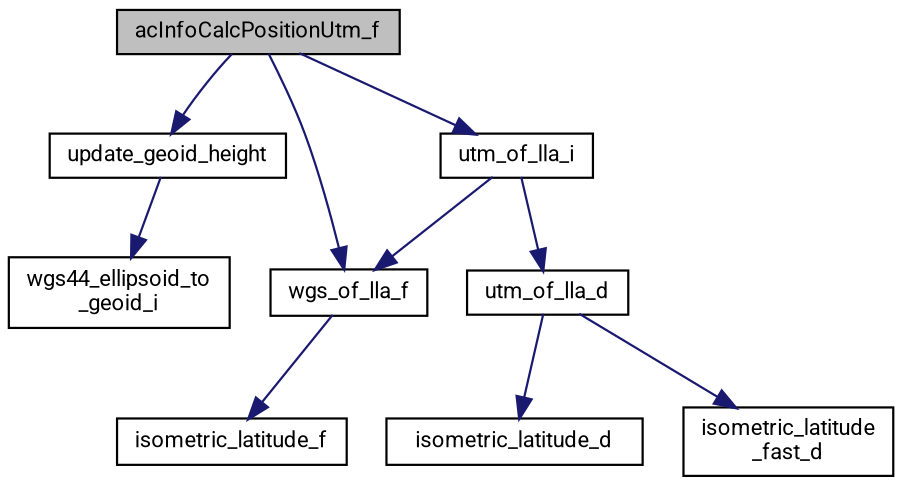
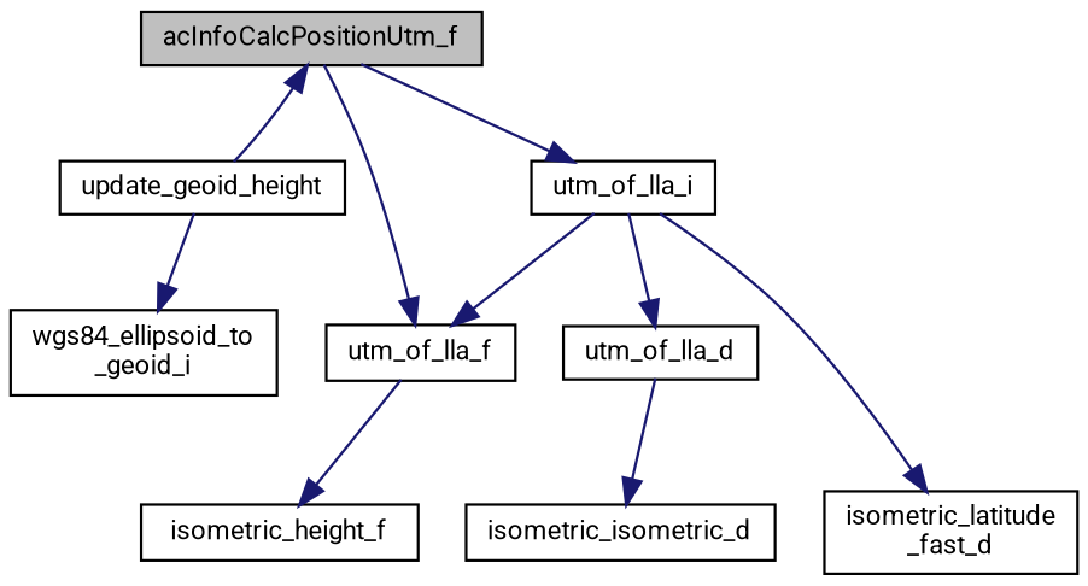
  digraph {
    fontname=Roboto
    rankdir=TB
    node [color=black fillcolor=white fontname=Roboto fontsize=10 shape=record style=filled]
    edge [color=midnightblue fontname=Roboto fontsize=10 labelfontname=FreeSans labelfontsize=10 style=solid]
    n1 [fillcolor=grey75 fontcolor=black height=0.2 label=acInfoCalcPositionUtm_f width=0.4]
    n2 [height=0.2 label=update_geoid_height width=0.4]
-   n3 [height=0.2 label=wgs_of_lla_f width=0.4]
+   n3 [height=0.2 label=utm_of_lla_f width=0.4]
    n4 [height=0.2 label=utm_of_lla_i width=0.4]
-   n5 [height=0.2 label="wgs44_ellipsoid_to\l_geoid_i" width=0.4]
-   n6 [height=0.2 label=isometric_latitude_f width=0.4]
+   n5 [height=0.2 label="wgs84_ellipsoid_to\l_geoid_i" width=0.4]
+   n6 [height=0.2 label=isometric_height_f width=0.4]
    n7 [height=0.2 label=utm_of_lla_d width=0.4]
-   n8 [height=0.2 label=isometric_latitude_d width=0.4]
+   n8 [height=0.2 label=isometric_isometric_d width=0.4]
    n9 [height=0.2 label="isometric_latitude\l_fast_d" width=0.4]
-   n1 -> n2
+   n2 -> n1
    n1 -> n3
    n1 -> n4
    n2 -> n5
    n3 -> n6
    n4 -> n3
    n4 -> n7
    n7 -> n8
-   n7 -> n9
+   n4 -> n9
  }
